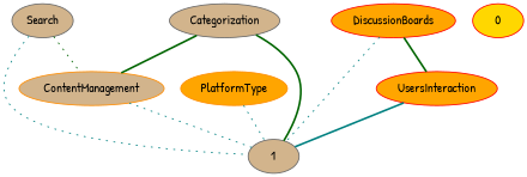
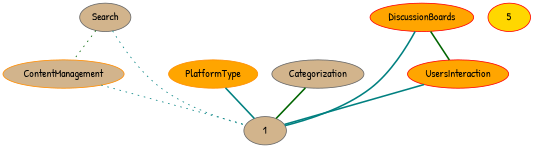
  graph {
    fontname="Patrick Hand"
    node [color=gray40 fillcolor=tan fontname="Patrick Hand" style=filled]
    edge [color=teal fontname="Patrick Hand" style=bold]
    ContentManagement [color=darkorange]
    1
    Search
    PlatformType [color=darkorange fillcolor=orange]
-   0 [color=red fillcolor=gold]
+   0 [color=red fillcolor=gold label=5]
    Categorization
    UsersInteraction [color=red fillcolor=orange]
    DiscussionBoards [color=red fillcolor=orange]
    ContentManagement -- 1 [style=dotted]
    Search -- ContentManagement [color=darkgreen style=dotted]
    Search -- 1 [style=dotted]
-   PlatformType -- 1 [style=dotted]
-   Categorization -- ContentManagement [color=darkgreen]
+   PlatformType -- 1
    Categorization -- 1 [color=darkgreen]
    UsersInteraction -- 1
-   DiscussionBoards -- 1 [style=dotted]
+   DiscussionBoards -- 1
    DiscussionBoards -- UsersInteraction [color=darkgreen]
  }
